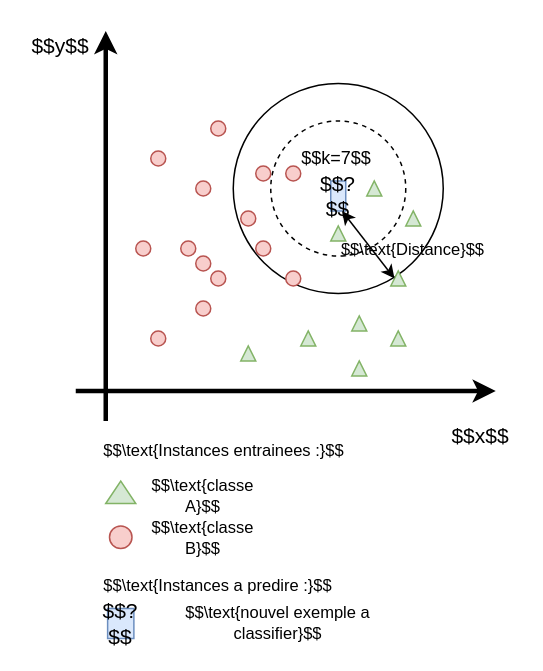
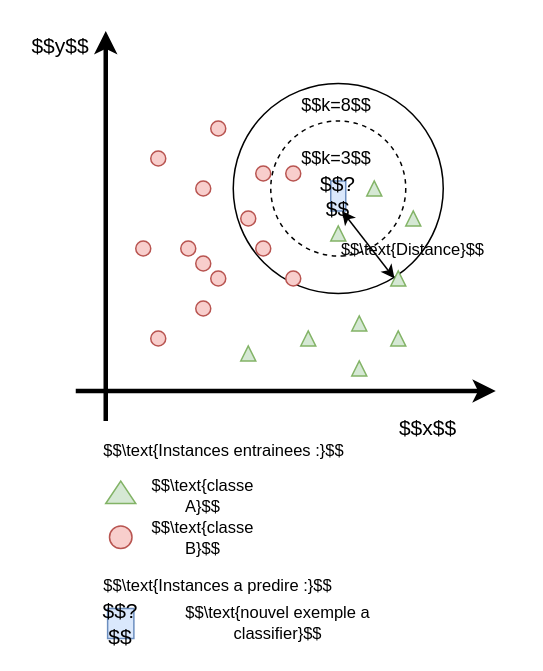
  <mxCell id="0" />
  <mxCell id="1" parent="0" />
  <mxCell id="2" value="" style="ellipse;whiteSpace=wrap;html=1;aspect=fixed;fontSize=14;fillColor=none;dashed=1;" vertex="1" parent="1"><mxGeometry x="180" y="80" width="90" height="90" as="geometry" /></mxCell>
  <mxCell id="3" value="" style="ellipse;whiteSpace=wrap;html=1;aspect=fixed;fontSize=14;fillColor=none;" vertex="1" parent="1"><mxGeometry x="155" y="55" width="140" height="140" as="geometry" /></mxCell>
  <mxCell id="4" value="" style="endArrow=classic;html=1;strokeWidth=3;" edge="1" parent="1"><mxGeometry width="50" height="50" relative="1" as="geometry"><mxPoint x="70" y="280" as="sourcePoint" /><mxPoint x="70" y="20" as="targetPoint" /></mxGeometry></mxCell>
  <mxCell id="5" value="" style="endArrow=classic;html=1;strokeWidth=3;" edge="1" parent="1"><mxGeometry width="50" height="50" relative="1" as="geometry"><mxPoint x="50" y="260" as="sourcePoint" /><mxPoint x="330" y="260" as="targetPoint" /></mxGeometry></mxCell>
  <mxCell id="6" value="" style="ellipse;whiteSpace=wrap;html=1;aspect=fixed;fillColor=#f8cecc;strokeColor=#b85450;" vertex="1" parent="1"><mxGeometry x="140" y="80" width="10" height="10" as="geometry" /></mxCell>
  <mxCell id="7" value="" style="ellipse;whiteSpace=wrap;html=1;aspect=fixed;fillColor=#f8cecc;strokeColor=#b85450;" vertex="1" parent="1"><mxGeometry x="130" y="120" width="10" height="10" as="geometry" /></mxCell>
  <mxCell id="8" value="" style="ellipse;whiteSpace=wrap;html=1;aspect=fixed;fillColor=#f8cecc;strokeColor=#b85450;" vertex="1" parent="1"><mxGeometry x="120" y="160" width="10" height="10" as="geometry" /></mxCell>
  <mxCell id="9" value="" style="ellipse;whiteSpace=wrap;html=1;aspect=fixed;fillColor=#f8cecc;strokeColor=#b85450;" vertex="1" parent="1"><mxGeometry x="160" y="140" width="10" height="10" as="geometry" /></mxCell>
  <mxCell id="10" value="" style="ellipse;whiteSpace=wrap;html=1;aspect=fixed;fillColor=#f8cecc;strokeColor=#b85450;" vertex="1" parent="1"><mxGeometry x="130" y="200" width="10" height="10" as="geometry" /></mxCell>
  <mxCell id="11" value="" style="ellipse;whiteSpace=wrap;html=1;aspect=fixed;fillColor=#f8cecc;strokeColor=#b85450;" vertex="1" parent="1"><mxGeometry x="190" y="110" width="10" height="10" as="geometry" /></mxCell>
  <mxCell id="12" value="" style="ellipse;whiteSpace=wrap;html=1;aspect=fixed;fillColor=#f8cecc;strokeColor=#b85450;" vertex="1" parent="1"><mxGeometry x="100" y="100" width="10" height="10" as="geometry" /></mxCell>
  <mxCell id="13" value="" style="ellipse;whiteSpace=wrap;html=1;aspect=fixed;fillColor=#f8cecc;strokeColor=#b85450;" vertex="1" parent="1"><mxGeometry x="100" y="220" width="10" height="10" as="geometry" /></mxCell>
  <mxCell id="14" value="$$y$$" style="text;html=1;strokeColor=none;fillColor=none;align=center;verticalAlign=middle;whiteSpace=wrap;rounded=0;fontSize=14;" vertex="1" parent="1"><mxGeometry x="20" y="20" width="40" height="20" as="geometry" /></mxCell>
- <mxCell id="15" value="$$x$$" style="text;html=1;strokeColor=none;fillColor=none;align=center;verticalAlign=middle;whiteSpace=wrap;rounded=0;fontSize=14;" vertex="1" parent="1"><mxGeometry x="300" y="280" width="40" height="20" as="geometry" /></mxCell>
+ <mxCell id="15" value="$$x$$" style="text;html=1;strokeColor=none;fillColor=none;align=center;verticalAlign=middle;whiteSpace=wrap;rounded=0;fontSize=14;" vertex="1" parent="1"><mxGeometry x="265" y="275" width="40" height="20" as="geometry" /></mxCell>
  <mxCell id="16" value="" style="ellipse;whiteSpace=wrap;html=1;aspect=fixed;fillColor=#f8cecc;strokeColor=#b85450;" vertex="1" parent="1"><mxGeometry x="130" y="170" width="10" height="10" as="geometry" /></mxCell>
  <mxCell id="17" value="" style="ellipse;whiteSpace=wrap;html=1;aspect=fixed;fillColor=#f8cecc;strokeColor=#b85450;" vertex="1" parent="1"><mxGeometry x="140" y="180" width="10" height="10" as="geometry" /></mxCell>
  <mxCell id="18" value="" style="ellipse;whiteSpace=wrap;html=1;aspect=fixed;fillColor=#f8cecc;strokeColor=#b85450;" vertex="1" parent="1"><mxGeometry x="90" y="160" width="10" height="10" as="geometry" /></mxCell>
  <mxCell id="19" value="" style="ellipse;whiteSpace=wrap;html=1;aspect=fixed;fillColor=#f8cecc;strokeColor=#b85450;" vertex="1" parent="1"><mxGeometry x="170" y="110" width="10" height="10" as="geometry" /></mxCell>
  <mxCell id="20" value="" style="ellipse;whiteSpace=wrap;html=1;aspect=fixed;fillColor=#f8cecc;strokeColor=#b85450;" vertex="1" parent="1"><mxGeometry x="190" y="180" width="10" height="10" as="geometry" /></mxCell>
  <mxCell id="21" value="" style="ellipse;whiteSpace=wrap;html=1;aspect=fixed;fillColor=#f8cecc;strokeColor=#b85450;" vertex="1" parent="1"><mxGeometry x="170" y="160" width="10" height="10" as="geometry" /></mxCell>
  <mxCell id="22" value="" style="triangle;whiteSpace=wrap;html=1;fontSize=14;direction=north;fillColor=#d5e8d4;strokeColor=#82b366;" vertex="1" parent="1"><mxGeometry x="260" y="180" width="10" height="10" as="geometry" /></mxCell>
  <mxCell id="23" value="" style="triangle;whiteSpace=wrap;html=1;fontSize=14;direction=north;fillColor=#d5e8d4;strokeColor=#82b366;" vertex="1" parent="1"><mxGeometry x="200" y="220" width="10" height="10" as="geometry" /></mxCell>
  <mxCell id="24" value="" style="triangle;whiteSpace=wrap;html=1;fontSize=14;direction=north;fillColor=#d5e8d4;strokeColor=#82b366;" vertex="1" parent="1"><mxGeometry x="220" y="150" width="10" height="10" as="geometry" /></mxCell>
  <mxCell id="25" value="" style="triangle;whiteSpace=wrap;html=1;fontSize=14;direction=north;fillColor=#d5e8d4;strokeColor=#82b366;" vertex="1" parent="1"><mxGeometry x="270" y="140" width="10" height="10" as="geometry" /></mxCell>
  <mxCell id="26" value="" style="triangle;whiteSpace=wrap;html=1;fontSize=14;direction=north;fillColor=#d5e8d4;strokeColor=#82b366;" vertex="1" parent="1"><mxGeometry x="234" y="210" width="10" height="10" as="geometry" /></mxCell>
  <mxCell id="27" value="" style="triangle;whiteSpace=wrap;html=1;fontSize=14;direction=north;fillColor=#d5e8d4;strokeColor=#82b366;" vertex="1" parent="1"><mxGeometry x="244" y="120" width="10" height="10" as="geometry" /></mxCell>
  <mxCell id="28" value="" style="triangle;whiteSpace=wrap;html=1;fontSize=14;direction=north;fillColor=#d5e8d4;strokeColor=#82b366;" vertex="1" parent="1"><mxGeometry x="160" y="230" width="10" height="10" as="geometry" /></mxCell>
  <mxCell id="29" value="" style="triangle;whiteSpace=wrap;html=1;fontSize=14;direction=north;fillColor=#d5e8d4;strokeColor=#82b366;" vertex="1" parent="1"><mxGeometry x="70" y="320" width="20" height="15" as="geometry" /></mxCell>
  <mxCell id="30" value="" style="ellipse;whiteSpace=wrap;html=1;aspect=fixed;fillColor=#f8cecc;strokeColor=#b85450;" vertex="1" parent="1"><mxGeometry x="72.5" y="350" width="15" height="15" as="geometry" /></mxCell>
  <mxCell id="31" value="$$\text{classe A}$$" style="text;html=1;strokeColor=none;fillColor=none;align=center;verticalAlign=middle;whiteSpace=wrap;rounded=0;fontSize=11;" vertex="1" parent="1"><mxGeometry x="110" y="320" width="50" height="20" as="geometry" /></mxCell>
  <mxCell id="32" value="$$\text{classe B}$$" style="text;html=1;strokeColor=none;fillColor=none;align=center;verticalAlign=middle;whiteSpace=wrap;rounded=0;fontSize=11;" vertex="1" parent="1"><mxGeometry x="110" y="347.5" width="50" height="20" as="geometry" /></mxCell>
  <mxCell id="33" value="$$?$$" style="rounded=0;whiteSpace=wrap;html=1;fontSize=14;fillColor=#dae8fc;strokeColor=#6c8ebf;" vertex="1" parent="1"><mxGeometry x="220" y="120" width="10" height="20" as="geometry" /></mxCell>
  <mxCell id="34" value="$$?$$" style="rounded=0;whiteSpace=wrap;html=1;fontSize=14;fillColor=#dae8fc;strokeColor=#6c8ebf;" vertex="1" parent="1"><mxGeometry x="71.25" y="405" width="17.5" height="20" as="geometry" /></mxCell>
  <mxCell id="35" value="$$\text{nouvel exemple a classifier}$$" style="text;html=1;strokeColor=none;fillColor=none;align=center;verticalAlign=middle;whiteSpace=wrap;rounded=0;fontSize=11;" vertex="1" parent="1"><mxGeometry x="100" y="405" width="170" height="20" as="geometry" /></mxCell>
  <mxCell id="36" value="" style="endArrow=classic;startArrow=classic;html=1;strokeWidth=1;fontSize=14;entryX=0.5;entryY=0;entryDx=0;entryDy=0;exitX=0.75;exitY=1;exitDx=0;exitDy=0;" edge="1" parent="1" source="33" target="22"><mxGeometry width="50" height="50" relative="1" as="geometry"><mxPoint x="184" y="210" as="sourcePoint" /><mxPoint x="250" y="190" as="targetPoint" /></mxGeometry></mxCell>
  <mxCell id="37" value="$$\text{Instances entrainees :}$$" style="text;html=1;strokeColor=none;fillColor=none;align=center;verticalAlign=middle;whiteSpace=wrap;rounded=0;fontSize=11;" vertex="1" parent="1"><mxGeometry x="54" y="290" width="190" height="20" as="geometry" /></mxCell>
  <mxCell id="38" value="$$\text{Instances a predire :}$$" style="text;html=1;strokeColor=none;fillColor=none;align=center;verticalAlign=middle;whiteSpace=wrap;rounded=0;fontSize=11;" vertex="1" parent="1"><mxGeometry x="50" y="380" width="190" height="20" as="geometry" /></mxCell>
  <mxCell id="39" value="&lt;font style=&quot;font-size: 11px&quot;&gt;$$\text{Distance}$$&lt;/font&gt;" style="text;html=1;strokeColor=none;fillColor=none;align=center;verticalAlign=middle;whiteSpace=wrap;rounded=0;fontSize=14;" vertex="1" parent="1"><mxGeometry x="245" y="155" width="60" height="20" as="geometry" /></mxCell>
- <mxCell id="40" value="$$k=7$$" style="text;html=1;strokeColor=none;fillColor=none;align=center;verticalAlign=middle;whiteSpace=wrap;rounded=0;dashed=1;fontSize=12;" vertex="1" parent="1"><mxGeometry x="204" y="95" width="40" height="20" as="geometry" /></mxCell>
+ <mxCell id="40" value="$$k=3$$" style="text;html=1;strokeColor=none;fillColor=none;align=center;verticalAlign=middle;whiteSpace=wrap;rounded=0;dashed=1;fontSize=12;" vertex="1" parent="1"><mxGeometry x="204" y="95" width="40" height="20" as="geometry" /></mxCell>
+ <mxCell id="41" value="$$k=8$$" style="text;html=1;strokeColor=none;fillColor=none;align=center;verticalAlign=middle;whiteSpace=wrap;rounded=0;dashed=1;fontSize=12;" vertex="1" parent="1"><mxGeometry x="204" y="60" width="40" height="20" as="geometry" /></mxCell>
  <mxCell id="42" value="" style="triangle;whiteSpace=wrap;html=1;fontSize=14;direction=north;fillColor=#d5e8d4;strokeColor=#82b366;" vertex="1" parent="1"><mxGeometry x="260" y="220" width="10" height="10" as="geometry" /></mxCell>
  <mxCell id="43" value="" style="triangle;whiteSpace=wrap;html=1;fontSize=14;direction=north;fillColor=#d5e8d4;strokeColor=#82b366;" vertex="1" parent="1"><mxGeometry x="234" y="240" width="10" height="10" as="geometry" /></mxCell>
